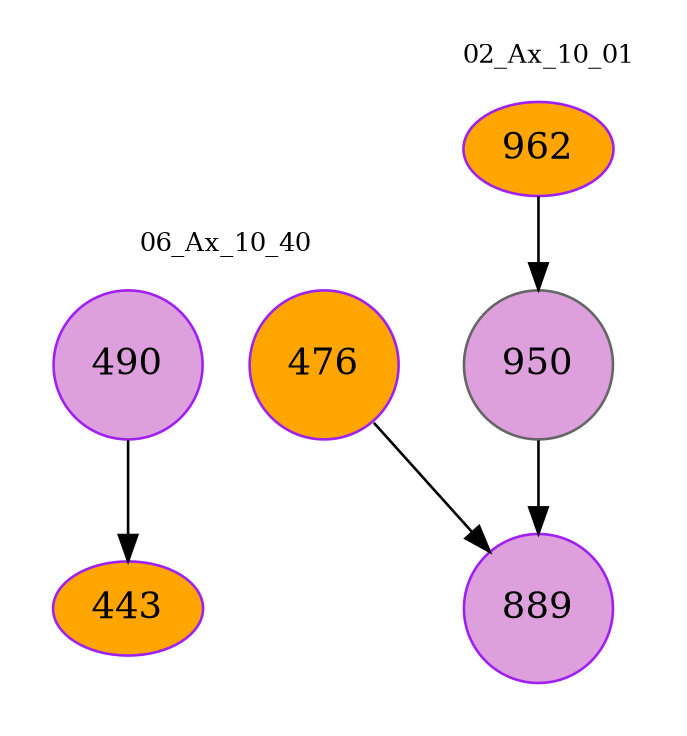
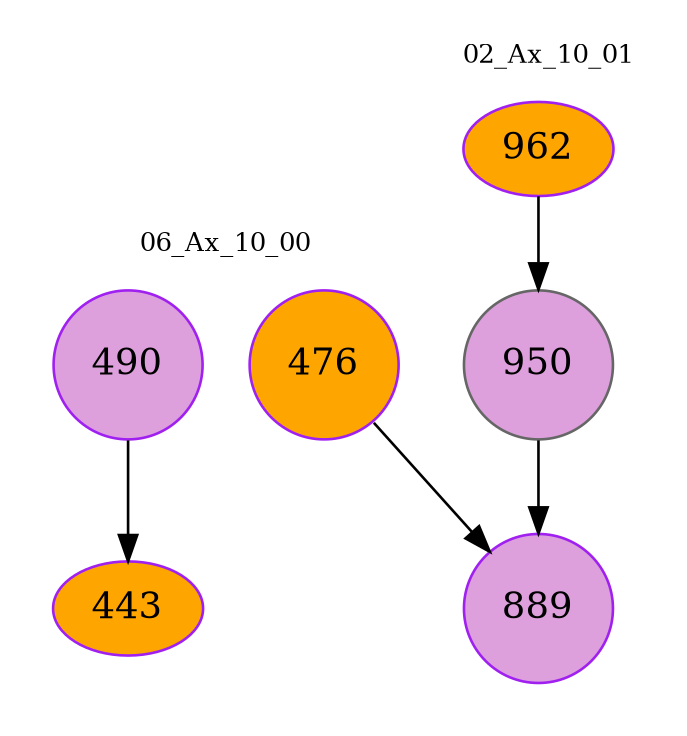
  digraph {
    node [color=purple fillcolor=orange shape=circle style=filled]
    edge [color=black]
    n1 [label=476]
    n2 [fillcolor=plum label=490]
    n3 [label=443 shape=ellipse]
    n4 [label=962 shape=ellipse]
    n5 [color=gray40 fillcolor=plum label=950]
    n6 [fillcolor=plum label=889]
    subgraph cluster_1 {
      color=white
      fontsize=10
-     label="06_Ax_10_40"
+     label="06_Ax_10_00"
      n1
      n2
      n3
    }
    subgraph cluster_2 {
      color=white
      fontsize=10
      label="02_Ax_10_01"
      n4
      n5
      n6
    }
    n1 -> n6
    n2 -> n3
    n4 -> n5
    n5 -> n6
  }
